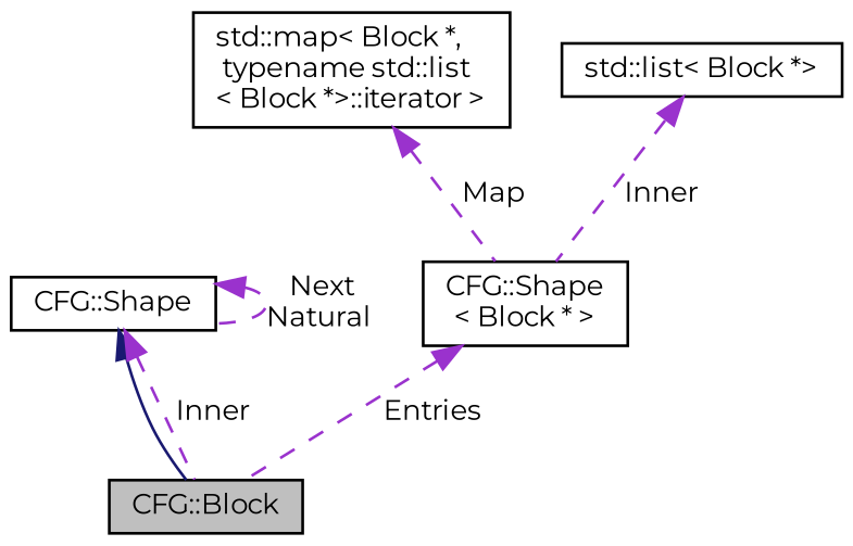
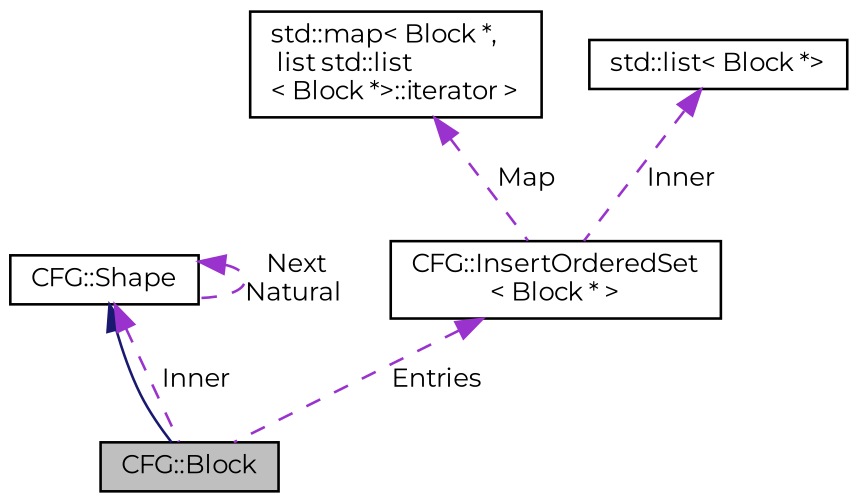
  digraph {
    fontname=Montserrat
    node [color=black fillcolor=white fontname=Montserrat fontsize=10 shape=record style=filled]
    edge [color=darkorchid3 dir=back fontname=Montserrat fontsize=10 labelfontname=Helvetica labelfontsize=10 style=dashed]
    n1 [fillcolor=grey75 fontcolor=black height=0.2 label="CFG::Block" width=0.4]
    n2 [height=0.2 label="CFG::Shape" width=0.4]
-   n3 [height=0.2 label="CFG::Shape\l\< Block * \>" width=0.4]
-   n4 [height=0.2 label="std::map\< Block *,\l typename std::list\l\< Block *\>::iterator \>" width=0.4]
+   n3 [height=0.2 label="CFG::InsertOrderedSet\l\< Block * \>" width=0.4]
+   n4 [height=0.2 label="std::map\< Block *,\l list std::list\l\< Block *\>::iterator \>" width=0.4]
    n5 [height=0.2 label="std::list\< Block *\>" width=0.4]
    n2 -> n1 [color=midnightblue style=solid]
    n2 -> n1 [label=" Inner"]
    n2 -> n2 [label=" Next\nNatural"]
    n3 -> n1 [label=" Entries"]
    n4 -> n3 [label=" Map"]
    n5 -> n3 [label=" Inner"]
  }
